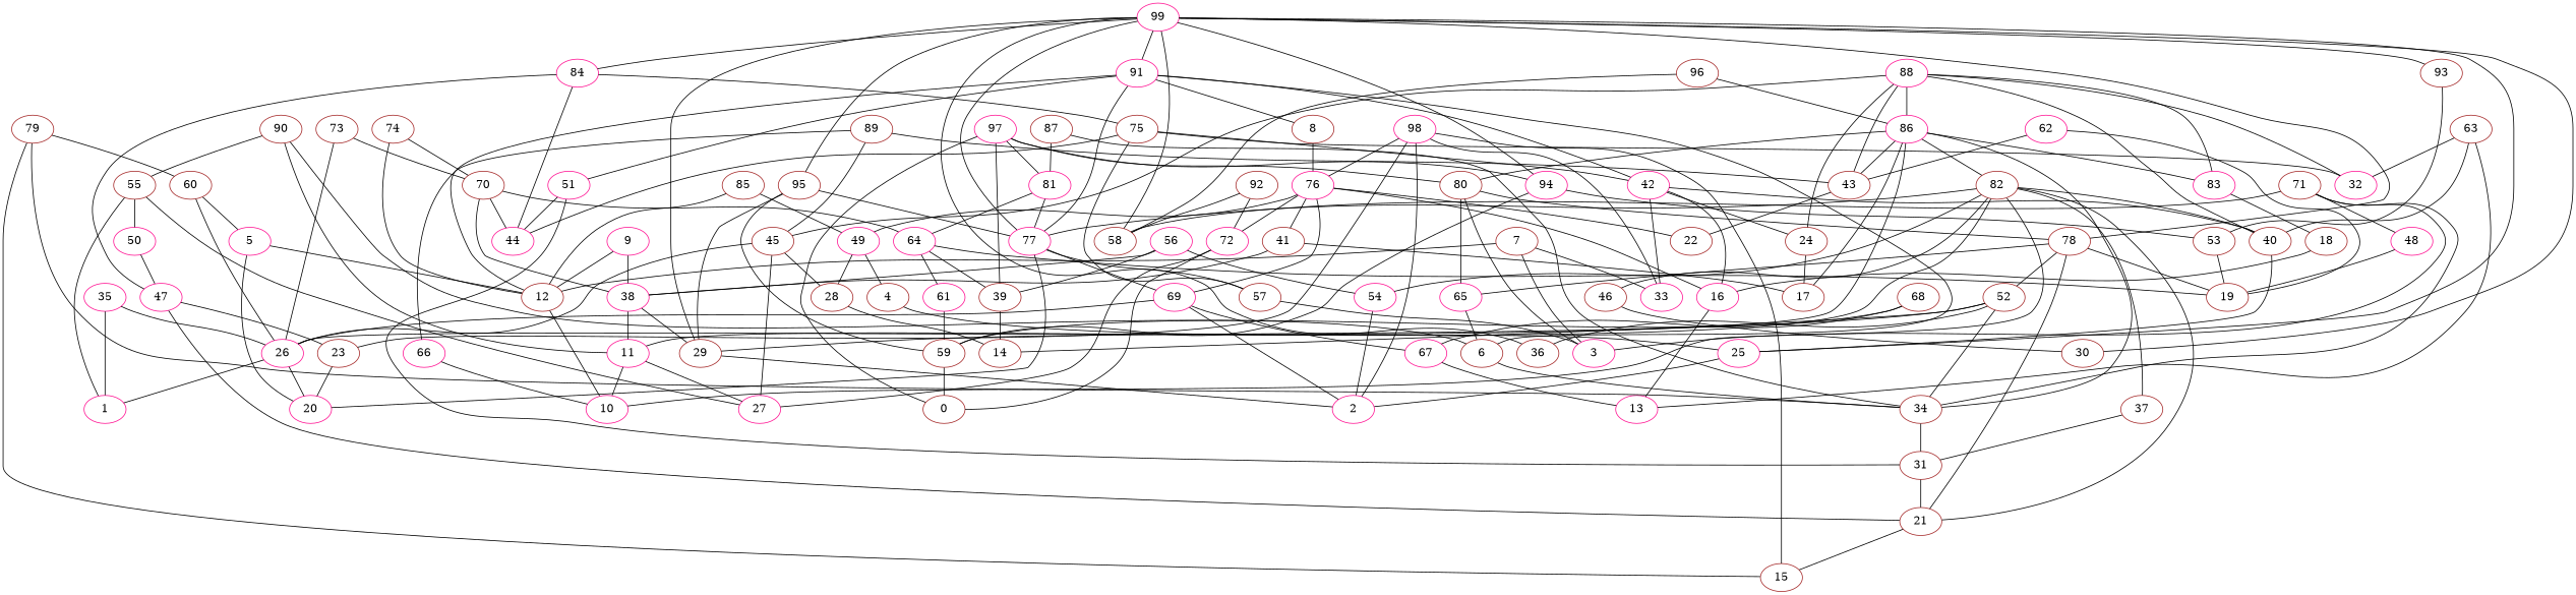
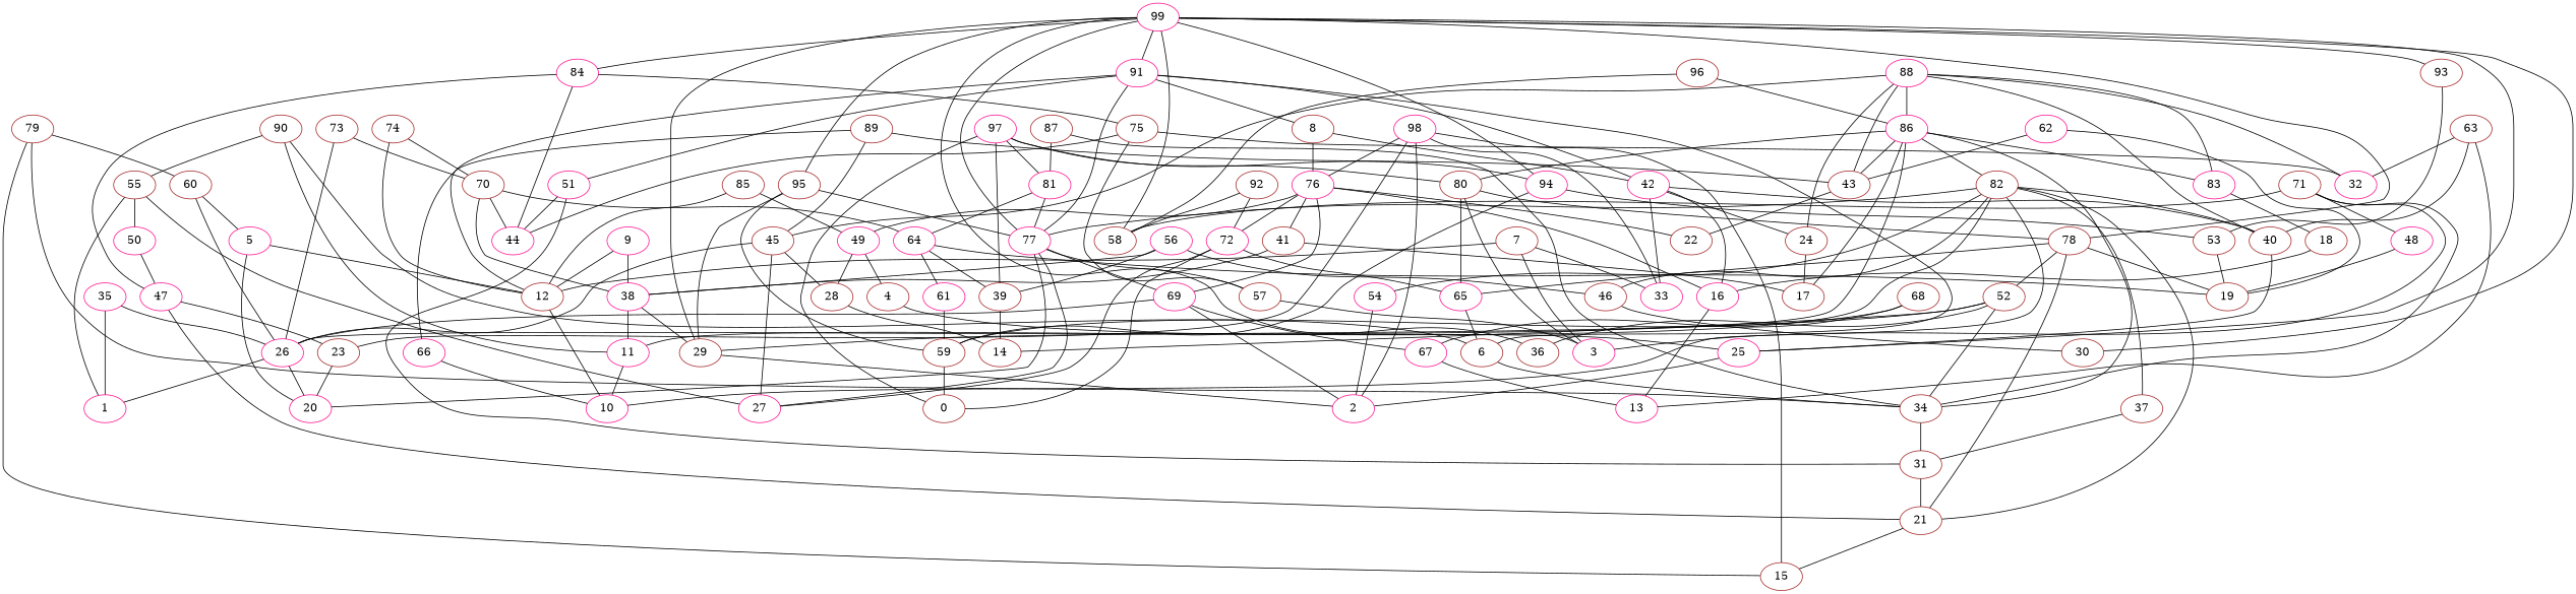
  digraph {
    fontname="DejaVu Serif"
    node [color=brown fontname="DejaVu Serif"]
    edge [color=black dir=none fontname="DejaVu Serif"]
    48 [color=deeppink]
    19
    68
    59
    67 [color=deeppink]
    0
    13 [color=deeppink]
    41
    17
    38 [color=deeppink]
    11 [color=deeppink]
    29
    89
    66 [color=deeppink]
    45
    43
    10 [color=deeppink]
    28
    26 [color=deeppink]
    27 [color=deeppink]
    22
    71
    58
    34
    3 [color=deeppink]
    31
    5 [color=deeppink]
    12
    20 [color=deeppink]
    76 [color=deeppink]
    72 [color=deeppink]
    69 [color=deeppink]
    16 [color=deeppink]
    49 [color=deeppink]
    65 [color=deeppink]
    2 [color=deeppink]
    4
    25 [color=deeppink]
    14
    73
    70
    44 [color=deeppink]
    64 [color=deeppink]
    1 [color=deeppink]
    18
    24
    54 [color=deeppink]
    82
    40
    46
    77 [color=deeppink]
    37
    21
    30
    57
    15
    90
    55
    6
    50 [color=deeppink]
    62 [color=deeppink]
    47 [color=deeppink]
    60
    9 [color=deeppink]
    35 [color=deeppink]
    8
    42 [color=deeppink]
    33 [color=deeppink]
    83 [color=deeppink]
    80
    78
    52
    36
    23
    96
    86 [color=deeppink]
    63
    32 [color=deeppink]
    85
    51 [color=deeppink]
    39
    61 [color=deeppink]
    97 [color=deeppink]
    94 [color=deeppink]
    81 [color=deeppink]
    53
    7
    87
    92
    91 [color=deeppink]
    95
    93
    84 [color=deeppink]
    75
    79
    56 [color=deeppink]
    99 [color=deeppink]
    74
    98 [color=deeppink]
    88 [color=deeppink]
    subgraph sub_1 {
      48
      19
      68
      59
      67
      0
      13
      41
      17
      38
      11
      29
      89
      66
      45
      43
      10
      28
      26
      27
      22
      71
      58
      34
      3
      31
      5
      12
      20
      76
      72
      69
      16
      49
      65
      2
      4
      25
      14
      73
      70
      44
      64
      1
      18
      24
      54
      82
      40
      46
      77
      37
      21
      30
      57
      15
      90
      55
      6
      50
      62
      47
      60
      9
      35
      8
      42
      33
      83
      80
      78
      52
      36
      23
      96
      86
      63
      32
      85
      51
      39
      61
      97
      94
      81
      53
      7
      87
      92
      91
      95
      93
      84
      75
      79
      56
      99
      74
      98
      88
    }
    48 -> 19
    68 -> 59
    68 -> 67
    59 -> 0
    67 -> 13
    41 -> 17
    41 -> 38
    38 -> 11
    38 -> 29
    11 -> 10
    29 -> 2
    89 -> 66
    89 -> 45
    89 -> 43
    66 -> 10
    45 -> 28
    45 -> 26
    45 -> 27
    43 -> 22
    28 -> 14
    26 -> 20
    26 -> 1
    71 -> 48
    71 -> 58
    71 -> 34
    71 -> 3
    34 -> 31
    31 -> 21
    5 -> 12
    5 -> 20
    12 -> 10
    76 -> 41
    76 -> 22
    76 -> 72
    76 -> 69
    76 -> 16
    76 -> 49
    72 -> 0
    72 -> 27
+   72 -> 65
    69 -> 67
    69 -> 26
    69 -> 2
    16 -> 13
    49 -> 28
    49 -> 4
    65 -> 6
    4 -> 25
    25 -> 2
    73 -> 26
    73 -> 70
    70 -> 38
    70 -> 44
    70 -> 64
    64 -> 19
    64 -> 39
    64 -> 61
    18 -> 16
    24 -> 17
    54 -> 2
    82 -> 11
    82 -> 10
    82 -> 54
    82 -> 40
    82 -> 46
    82 -> 77
    82 -> 37
    82 -> 21
    40 -> 25
    46 -> 30
-   11 -> 27
+   77 -> 27
    77 -> 20
    77 -> 69
    77 -> 57
    37 -> 31
    21 -> 15
    57 -> 3
    90 -> 11
    90 -> 55
    90 -> 6
    55 -> 27
    55 -> 1
    55 -> 50
    6 -> 34
    50 -> 47
    62 -> 19
    62 -> 43
    47 -> 21
    47 -> 23
    60 -> 26
    60 -> 5
    9 -> 38
    9 -> 12
    35 -> 26
    35 -> 1
    8 -> 76
-   75 -> 42
+   8 -> 42
    42 -> 16
    42 -> 24
    42 -> 40
    42 -> 33
    83 -> 18
    80 -> 3
    80 -> 65
    80 -> 78
    78 -> 19
    78 -> 65
    78 -> 21
    78 -> 52
    52 -> 29
    52 -> 34
    52 -> 14
    52 -> 36
    23 -> 20
    96 -> 58
    96 -> 86
    86 -> 17
    86 -> 43
    86 -> 26
    86 -> 34
    86 -> 82
    86 -> 83
    86 -> 80
    63 -> 13
    63 -> 40
    63 -> 32
    85 -> 12
    85 -> 49
    51 -> 31
    51 -> 44
    39 -> 14
    61 -> 59
    97 -> 0
    97 -> 80
    97 -> 39
    97 -> 94
    97 -> 81
    94 -> 59
    94 -> 53
    81 -> 64
    81 -> 77
    53 -> 19
    7 -> 3
    7 -> 12
    7 -> 33
    87 -> 34
    87 -> 81
    92 -> 58
    92 -> 72
    91 -> 12
    91 -> 77
    91 -> 6
    91 -> 8
    91 -> 42
    91 -> 51
    95 -> 59
    95 -> 29
    95 -> 77
    93 -> 53
    84 -> 44
    84 -> 47
    84 -> 75
    75 -> 44
    75 -> 57
    75 -> 32
    79 -> 34
    79 -> 15
    79 -> 60
    56 -> 38
-   56 -> 54
+   56 -> 46
    56 -> 39
    99 -> 29
    99 -> 58
    99 -> 25
    99 -> 77
    99 -> 30
    99 -> 78
    99 -> 36
    99 -> 94
    99 -> 91
    99 -> 95
    99 -> 93
    99 -> 84
    74 -> 12
    74 -> 70
    98 -> 76
    98 -> 2
    98 -> 15
    98 -> 33
    98 -> 23
    88 -> 45
    88 -> 43
    88 -> 24
    88 -> 40
    88 -> 83
    88 -> 86
    88 -> 32
  }
